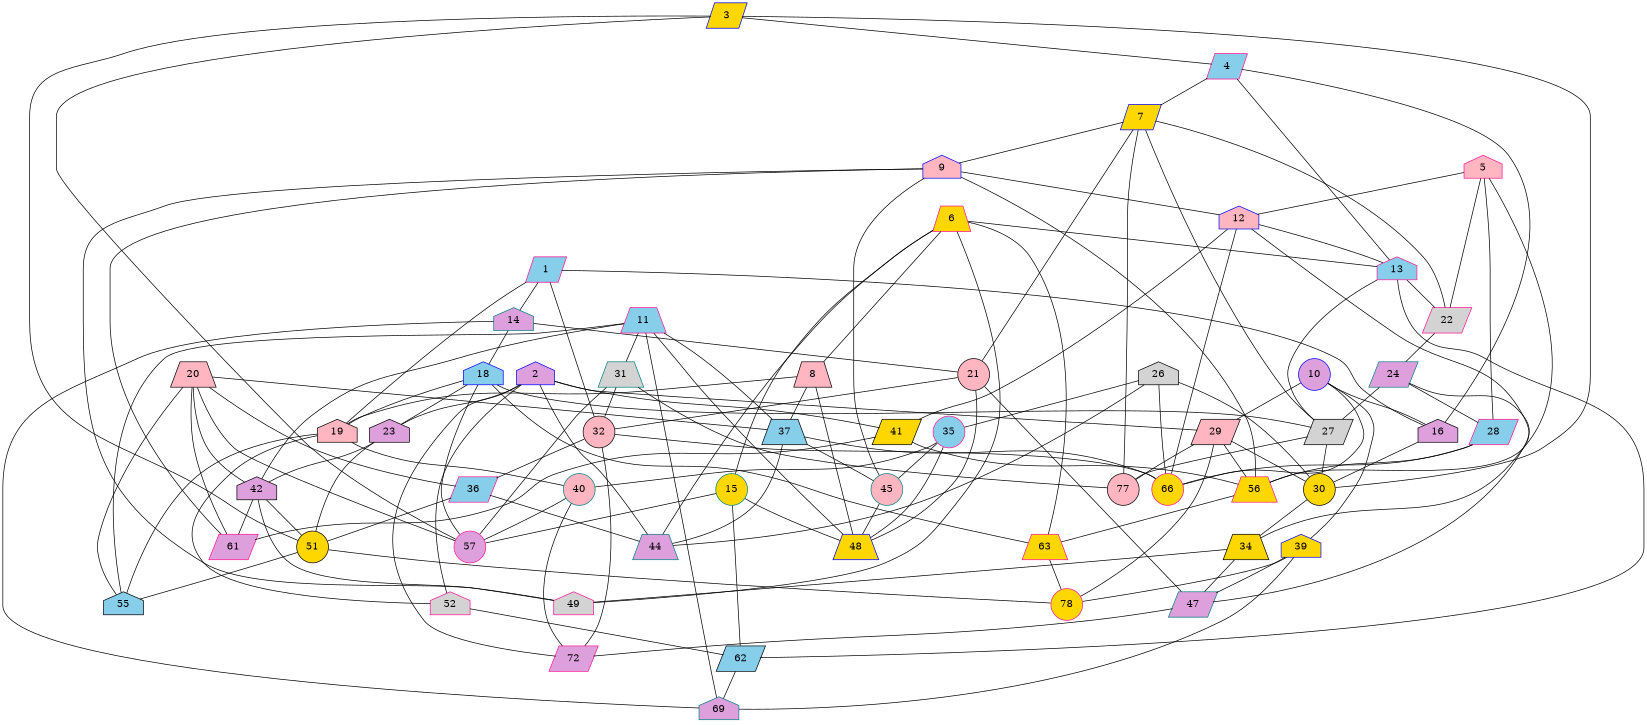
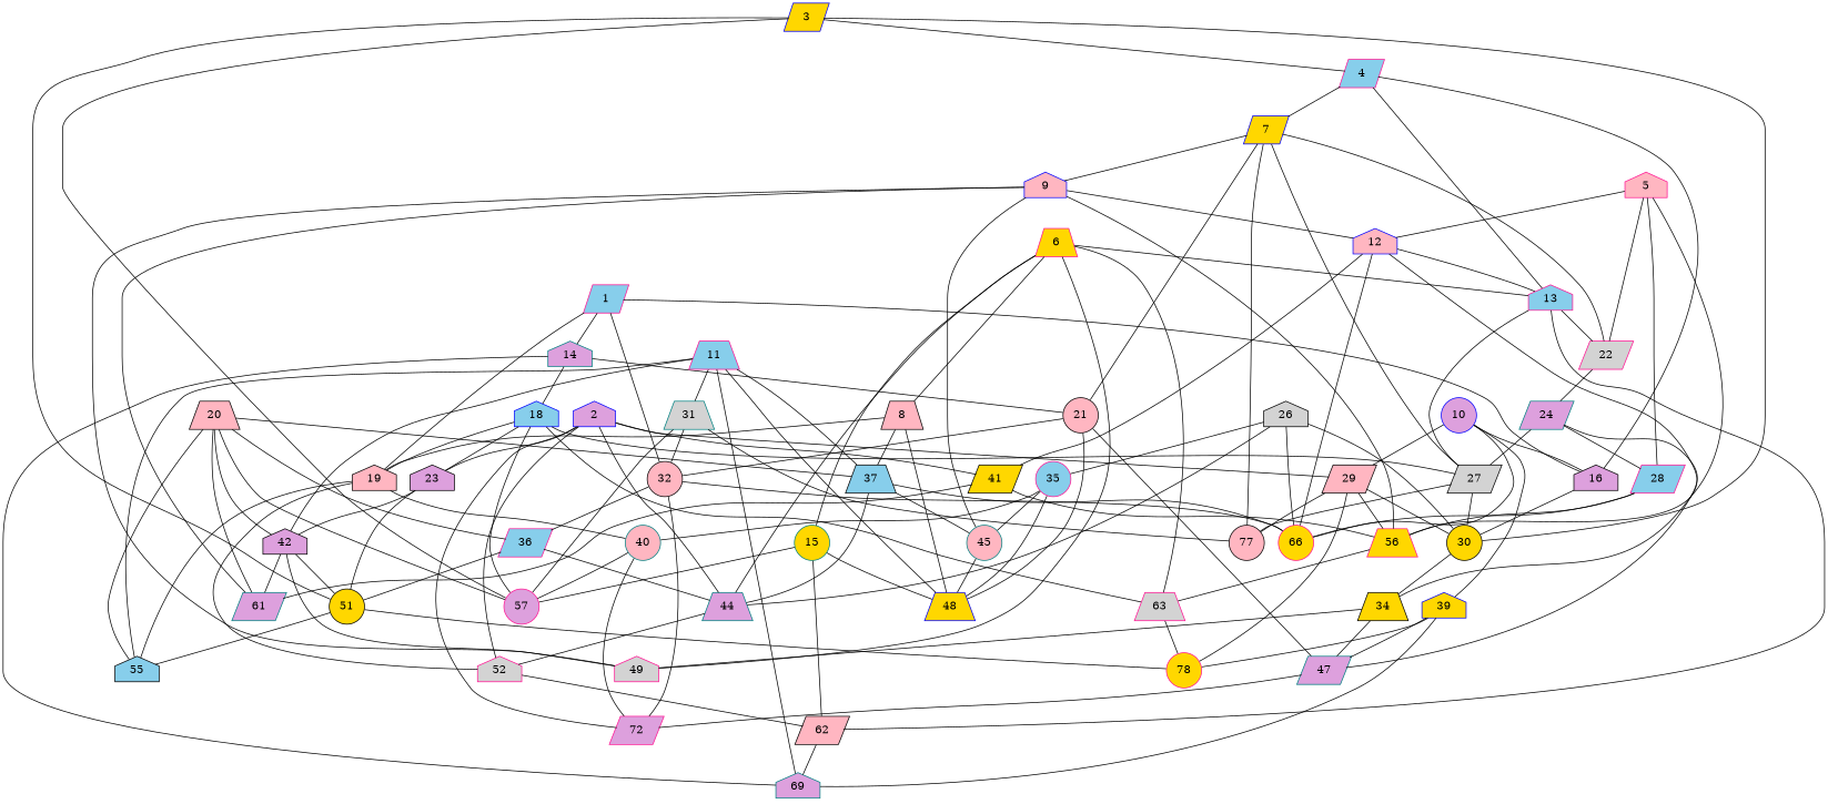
  graph {
    node [color=black fillcolor=plum shape=house style=filled]
    1 [color=deeppink fillcolor=skyblue shape=parallelogram]
    14 [color=teal]
    16
    19 [fillcolor=lightpink super="+58"]
    32 [fillcolor=lightpink shape=circle super="+71"]
    21 [fillcolor=lightpink shape=circle super="+25"]
    69 [color=teal]
    18 [color=blue fillcolor=skyblue super="+46"]
    30 [fillcolor=gold shape=circle super="+33"]
    52 [color=deeppink fillcolor=lightgrey]
    55 [fillcolor=skyblue]
    40 [color=teal fillcolor=lightpink shape=circle]
    72 [color=deeppink shape=parallelogram]
    66 [color=deeppink fillcolor=gold shape=circle super="+68"]
    36 [color=deeppink fillcolor=skyblue shape=parallelogram]
    2 [color=blue super="+73"]
    23
    29 [fillcolor=lightpink shape=parallelogram super="+64"]
    41 [fillcolor=gold shape=parallelogram]
    44 [color=teal shape=trapezium super="+57"]
    51 [fillcolor=gold shape=circle super="+74"]
    42 [super="+80"]
    56 [color=deeppink fillcolor=gold shape=trapezium super="+59"]
    77 [fillcolor=lightpink shape=circle]
    78 [color=deeppink fillcolor=gold shape=circle]
-   61 [color=deeppink shape=parallelogram]
-   62 [fillcolor=skyblue shape=parallelogram]
+   61 [color=teal shape=parallelogram]
+   62 [fillcolor=lightpink shape=parallelogram]
    3 [color=blue fillcolor=gold shape=parallelogram]
    4 [color=deeppink fillcolor=skyblue shape=parallelogram]
    n30 [color=deeppink label=57 shape=circle super="+65"]
    7 [color=blue fillcolor=gold shape=parallelogram super="+17"]
    13 [color=deeppink fillcolor=skyblue super="+76"]
    34 [fillcolor=gold shape=trapezium]
    22 [color=deeppink fillcolor=lightgrey shape=parallelogram]
    9 [color=blue fillcolor=lightpink super="+75"]
    27 [fillcolor=lightgrey shape=parallelogram super="+38"]
    12 [color=blue fillcolor=lightpink super="+54"]
    5 [color=deeppink fillcolor=lightpink]
    28 [color=deeppink fillcolor=skyblue shape=parallelogram]
    24 [color=teal shape=parallelogram]
-   63 [color=deeppink fillcolor=gold shape=trapezium]
+   63 [color=deeppink fillcolor=lightgrey shape=trapezium]
    6 [color=deeppink fillcolor=gold shape=trapezium super="+70"]
    8 [fillcolor=lightpink shape=trapezium]
    15 [color=teal fillcolor=gold shape=circle]
    49 [color=deeppink fillcolor=lightgrey]
    37 [fillcolor=skyblue shape=trapezium super="+43"]
    48 [color=blue fillcolor=gold shape=trapezium super="+79"]
    45 [color=teal fillcolor=lightpink shape=circle]
    47 [color=teal shape=parallelogram super="+67"]
    10 [color=blue shape=circle]
    39 [color=blue fillcolor=gold]
    11 [color=deeppink fillcolor=skyblue shape=trapezium super="+60"]
    31 [color=teal fillcolor=lightgrey shape=trapezium]
    20 [fillcolor=lightpink shape=trapezium super="+50"]
    26 [fillcolor=lightgrey]
    35 [color=deeppink fillcolor=skyblue shape=circle]
    1 -- 14
    1 -- 16
    1 -- 19
    1 -- 32
    14 -- 21
    14 -- 69
    14 -- 18
    16 -- 30
    19 -- 52
    19 -- 55
    19 -- 40
    32 -- 72
    32 -- 66
    32 -- 36
    21 -- 32
    21 -- 48
    21 -- 47 [weight=2]
    18 -- 19
    18 -- 23
    18 -- n30
    18 -- 27
    18 -- 63
    30 -- 34
    52 -- 62
    40 -- 72
    40 -- n30
    36 -- 44
    36 -- 51
    2 -- 52
    2 -- 72
    2 -- 23
    2 -- 29
    2 -- 41
    2 -- 44
    23 -- 51
    23 -- 42
    29 -- 30
    29 -- 56
    29 -- 77
    29 -- 78
    41 -- 56
    41 -- 61
+   44 -- 52
    51 -- 55
    51 -- 78
    42 -- 51
    42 -- 61
    42 -- 49
    56 -- 63
    62 -- 69
    3 -- 30
    3 -- 51
    3 -- 4
    3 -- n30
    4 -- 16
    4 -- 7
    4 -- 13
    7 -- 21
    7 -- 77
    7 -- 22
    7 -- 9
    7 -- 27
    13 -- 62
    13 -- 22
    13 -- 27
    34 -- 49
    34 -- 47
    22 -- 24
    9 -- 56
    9 -- 61
    9 -- 12
    9 -- 49
    9 -- 45
    27 -- 30
    27 -- 77
    12 -- 66
    12 -- 41
    12 -- 13
    12 -- 34
    5 -- 56
    5 -- 22
    5 -- 12
    5 -- 28
    28 -- 66
    28 -- 56
    24 -- 27
    24 -- 28
    24 -- 47
    63 -- 78
    6 -- 44
    6 -- 13
    6 -- 63
    6 -- 8
    6 -- 15
    6 -- 49
    8 -- 19
    8 -- 37
    8 -- 48
    15 -- 62
    15 -- n30
    15 -- 48
    37 -- 66
    37 -- 44
    37 -- 45
    45 -- 48
    47 -- 72
    10 -- 16
    10 -- 66
    10 -- 29
    10 -- 39
    39 -- 69
    39 -- 78
    39 -- 47
    11 -- 69
    11 -- 55
    11 -- 42
    11 -- 37
    11 -- 48
    11 -- 31
    31 -- 32
    31 -- 77
    31 -- n30
    20 -- 55
    20 -- 36
    20 -- 42
    20 -- 61
    20 -- n30
    20 -- 37
    26 -- 30
    26 -- 66
    26 -- 44
    26 -- 35
    35 -- 40
    35 -- 48
    35 -- 45
  }
